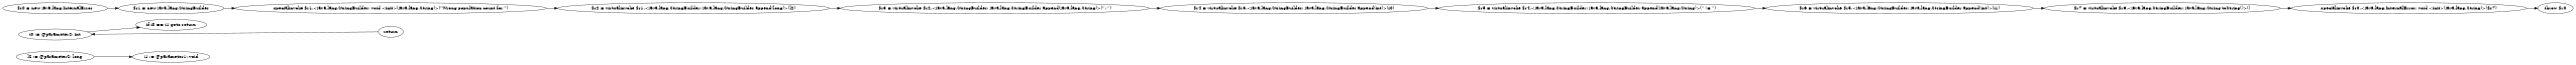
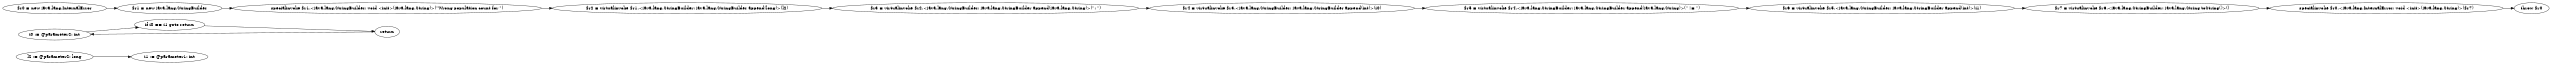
  digraph {
    rankdir=LR
    n1 [label="l2 := @parameter2: long"]
-   "i1 := @parameter1: int" [label="i1 := @parameter1: void"]
+   "i1 := @parameter1: int"
    "i0 := @parameter2: int"
    "if i0 == i1 goto return"
    return
    "$r0 = new java.lang.InternalError"
    "$r1 = new java.lang.StringBuilder"
    "specialinvoke $r1.<java.lang.StringBuilder: void <init>(java.lang.String)>(\"Wrong population count for \")"
    "$r2 = virtualinvoke $r1.<java.lang.StringBuilder: java.lang.StringBuilder append(long)>(l2)"
    "$r3 = virtualinvoke $r2.<java.lang.StringBuilder: java.lang.StringBuilder append(java.lang.String)>(\": \")"
    "$r4 = virtualinvoke $r3.<java.lang.StringBuilder: java.lang.StringBuilder append(int)>(i0)"
    "$r5 = virtualinvoke $r4.<java.lang.StringBuilder: java.lang.StringBuilder append(java.lang.String)>(\" != \")"
    "$r6 = virtualinvoke $r5.<java.lang.StringBuilder: java.lang.StringBuilder append(int)>(i1)"
    "$r7 = virtualinvoke $r6.<java.lang.StringBuilder: java.lang.String toString()>()"
    "specialinvoke $r0.<java.lang.InternalError: void <init>(java.lang.String)>($r7)"
    "throw $r0"
    n1 -> "i1 := @parameter1: int"
    "i0 := @parameter2: int" -> "if i0 == i1 goto return"
+   "if i0 == i1 goto return" -> return
    return -> "i0 := @parameter2: int"
    "$r0 = new java.lang.InternalError" -> "$r1 = new java.lang.StringBuilder"
    "$r1 = new java.lang.StringBuilder" -> "specialinvoke $r1.<java.lang.StringBuilder: void <init>(java.lang.String)>(\"Wrong population count for \")"
    "specialinvoke $r1.<java.lang.StringBuilder: void <init>(java.lang.String)>(\"Wrong population count for \")" -> "$r2 = virtualinvoke $r1.<java.lang.StringBuilder: java.lang.StringBuilder append(long)>(l2)"
    "$r2 = virtualinvoke $r1.<java.lang.StringBuilder: java.lang.StringBuilder append(long)>(l2)" -> "$r3 = virtualinvoke $r2.<java.lang.StringBuilder: java.lang.StringBuilder append(java.lang.String)>(\": \")"
    "$r3 = virtualinvoke $r2.<java.lang.StringBuilder: java.lang.StringBuilder append(java.lang.String)>(\": \")" -> "$r4 = virtualinvoke $r3.<java.lang.StringBuilder: java.lang.StringBuilder append(int)>(i0)"
    "$r4 = virtualinvoke $r3.<java.lang.StringBuilder: java.lang.StringBuilder append(int)>(i0)" -> "$r5 = virtualinvoke $r4.<java.lang.StringBuilder: java.lang.StringBuilder append(java.lang.String)>(\" != \")"
    "$r5 = virtualinvoke $r4.<java.lang.StringBuilder: java.lang.StringBuilder append(java.lang.String)>(\" != \")" -> "$r6 = virtualinvoke $r5.<java.lang.StringBuilder: java.lang.StringBuilder append(int)>(i1)"
    "$r6 = virtualinvoke $r5.<java.lang.StringBuilder: java.lang.StringBuilder append(int)>(i1)" -> "$r7 = virtualinvoke $r6.<java.lang.StringBuilder: java.lang.String toString()>()"
    "$r7 = virtualinvoke $r6.<java.lang.StringBuilder: java.lang.String toString()>()" -> "specialinvoke $r0.<java.lang.InternalError: void <init>(java.lang.String)>($r7)"
    "specialinvoke $r0.<java.lang.InternalError: void <init>(java.lang.String)>($r7)" -> "throw $r0"
  }
